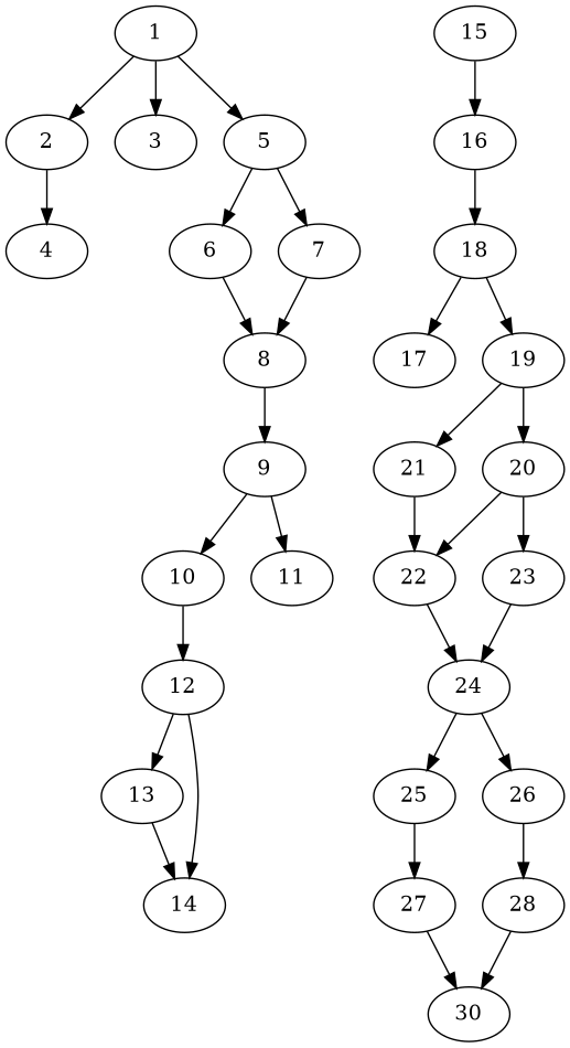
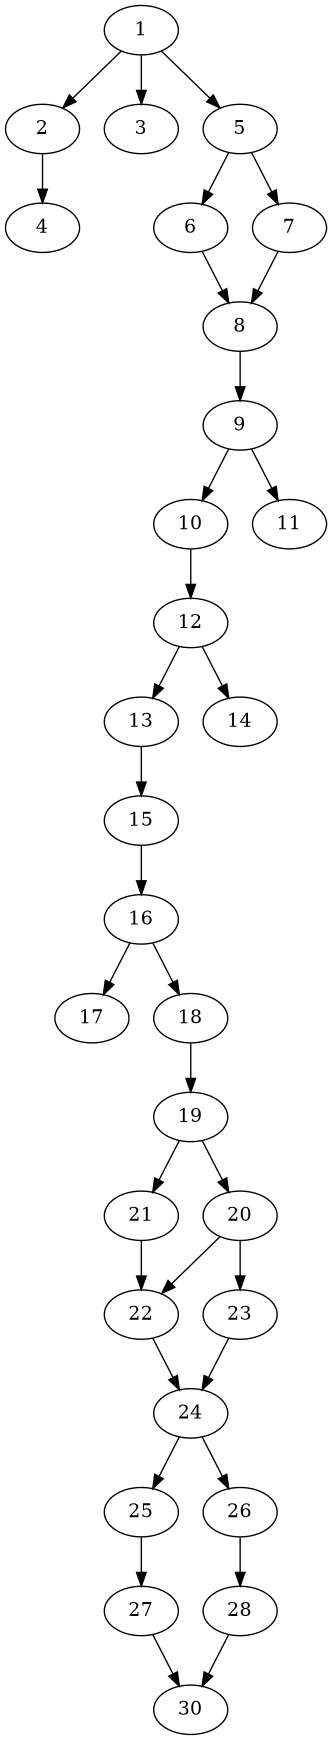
  digraph {
    node [alpha=0.13]
    1 [alpha=0.08 expect_size=24172544]
    2 [expect_size=11778048]
    3 [alpha=0.16 expect_size=15104000]
    5 [alpha=0.03 expect_size=26807296]
    4 [alpha=0.18 expect_size=39112704]
    6 [alpha=0.06 expect_size=16711680]
    7 [alpha=0.03 expect_size=42752000]
    8 [alpha=0.19 expect_size=12336128]
    9 [alpha=0.18 expect_size=21002240]
    10 [alpha=0.11 expect_size=27846656]
    11 [alpha=0.08 expect_size=6295552]
    12 [alpha=0.02 expect_size=24208384]
    13 [alpha=0.16 expect_size=8432640]
    14 [alpha=0.04 expect_size=45613056]
    15 [alpha=0.20 expect_size=41127936]
    16 [alpha=0.18 expect_size=48318464]
    17 [alpha=0.07 expect_size=14473216]
    18 [alpha=0.03 expect_size=21081088]
    19 [expect_size=17922048]
    20 [alpha=0.20 expect_size=13369344]
    21 [alpha=0.14 expect_size=38862848]
    22 [alpha=0.12 expect_size=10429440]
    23 [expect_size=16191488]
    24 [alpha=0.09 expect_size=7731200]
    25 [alpha=0.14 expect_size=17211392]
    26 [alpha=0.04 expect_size=16031744]
    27 [alpha=0.10 expect_size=12141568]
    28 [alpha=0.19 expect_size=28858368]
    30 [alpha=0.20 expect_size=20514816]
    1 -> 2
    1 -> 3
    1 -> 5
    2 -> 4
    5 -> 6
    5 -> 7
    6 -> 8
    7 -> 8
    8 -> 9
    9 -> 10
    9 -> 11
    10 -> 12
    12 -> 13
    12 -> 14
-   13 -> 14
+   13 -> 15
    15 -> 16
-   18 -> 17
+   16 -> 17
    16 -> 18
    18 -> 19
    19 -> 20
    19 -> 21
    20 -> 22
    20 -> 23
    21 -> 22
    22 -> 24
    23 -> 24
    24 -> 25
    24 -> 26
    25 -> 27
    26 -> 28
    27 -> 30
    28 -> 30
  }
